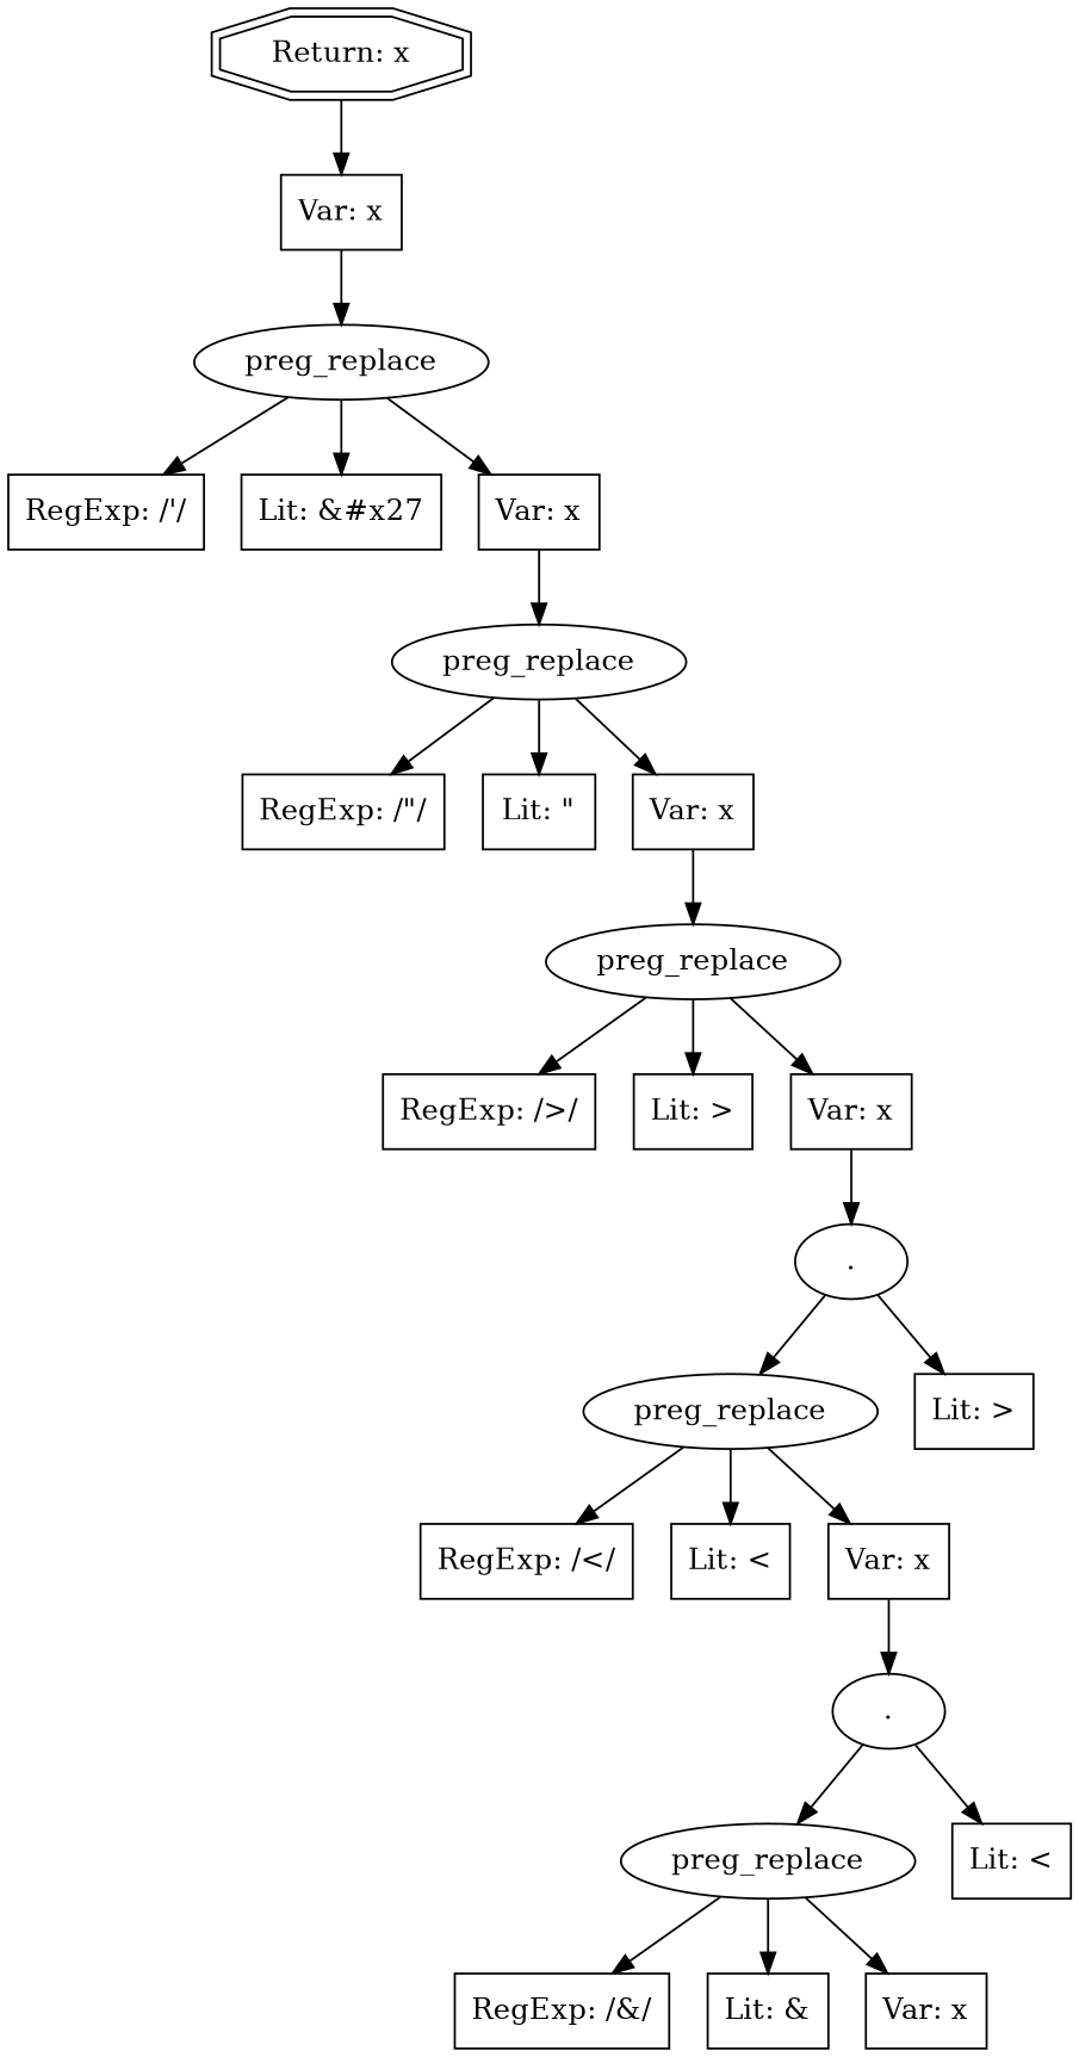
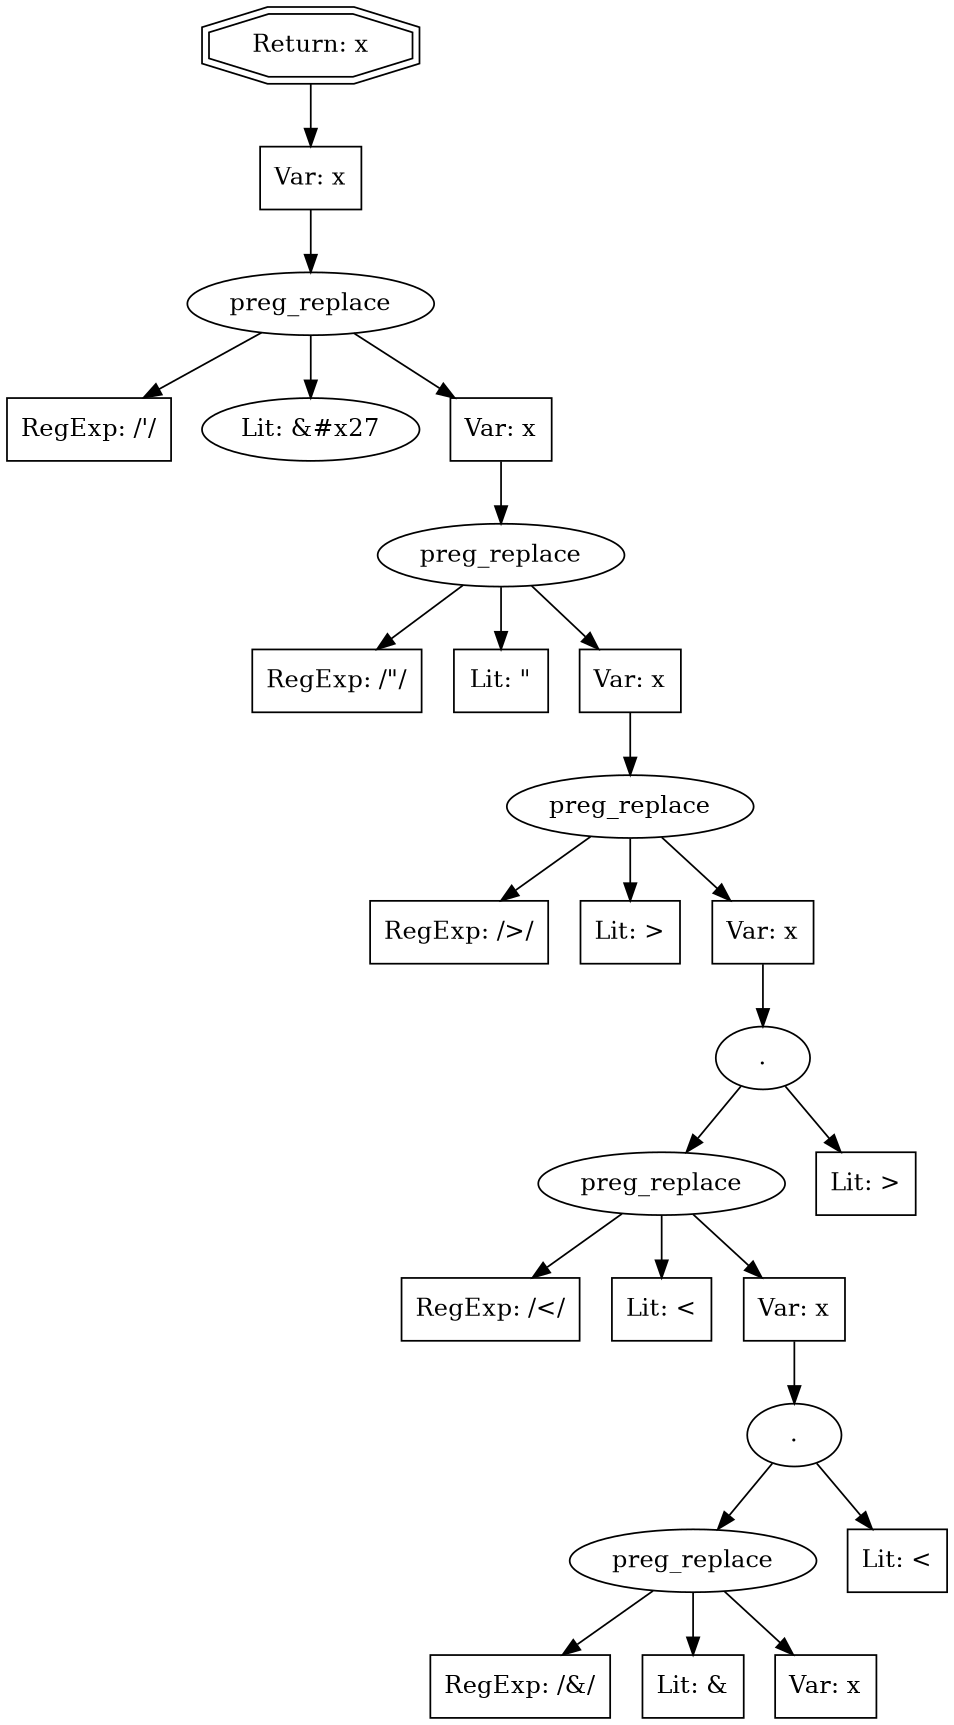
  digraph {
    fontname="DejaVu Serif"
    node [fontname="DejaVu Serif" shape=box]
    edge [fontname="DejaVu Serif"]
    n1 [label=preg_replace shape=ellipse]
    n2 [label="RegExp: /\&/"]
    n3 [label="Lit: &amp;"]
    n4 [label="Var: x"]
    n5 [label="." shape=ellipse]
    n6 [label="Lit: &lt;"]
    n7 [label=preg_replace shape=ellipse]
    n8 [label="RegExp: /\</"]
    n9 [label="Lit: &lt;"]
    n10 [label="Var: x"]
    n11 [label="." shape=ellipse]
    n12 [label="Lit: &gt;"]
    n13 [label=preg_replace shape=ellipse]
    n14 [label="RegExp: /\>/"]
    n15 [label="Lit: &gt;"]
    n16 [label="Var: x"]
    n17 [label=preg_replace shape=ellipse]
    n18 [label="RegExp: /\"/"]
    n19 [label="Lit: &quot;"]
    n20 [label="Var: x"]
    n21 [label=preg_replace shape=ellipse]
    n22 [label="RegExp: /\'/"]
-   n23 [label="Lit: &#x27"]
+   n23 [label="Lit: &#x27" shape=ellipse]
    n24 [label="Var: x"]
    n25 [label="Var: x"]
    n26 [label="Return: x" shape=doubleoctagon]
    n1 -> n2
    n1 -> n3
    n1 -> n4
    n5 -> n1
    n5 -> n6
    n7 -> n8
    n7 -> n9
    n7 -> n10
    n10 -> n5
    n11 -> n7
    n11 -> n12
    n13 -> n14
    n13 -> n15
    n13 -> n16
    n16 -> n11
    n17 -> n18
    n17 -> n19
    n17 -> n20
    n20 -> n13
    n21 -> n22
    n21 -> n23
    n21 -> n24
    n24 -> n17
    n25 -> n21
    n26 -> n25
  }
